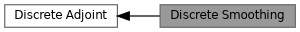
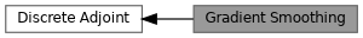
  digraph {
    rankdir=LR
    fontname="DejaVu Sans"
    node [fontname="DejaVu Sans" fontsize=10 shape=box style=filled]
    n1 [color=grey40 fillcolor=white height=0.2 label="Discrete Adjoint" width=0.4]
-   n2 [color=gray40 fillcolor=grey60 fontcolor=black height=0.2 label="Discrete Smoothing" width=0.4]
+   n2 [color=gray40 fillcolor=grey60 fontcolor=black height=0.2 label="Gradient Smoothing" width=0.4]
    n1 -> n2 [dir=back fontname="DejaVu Sans" fontsize=10 labelfontname=Helvetica labelfontsize=10 shape=plaintext style=solid]
  }
